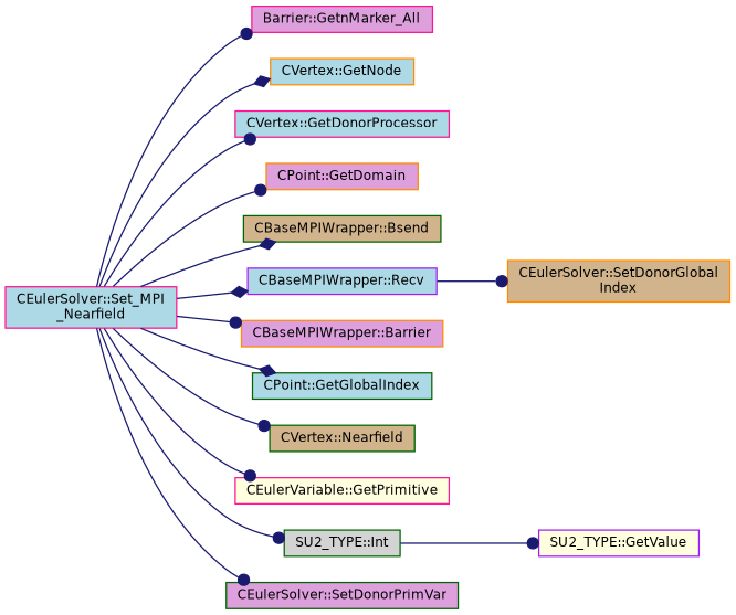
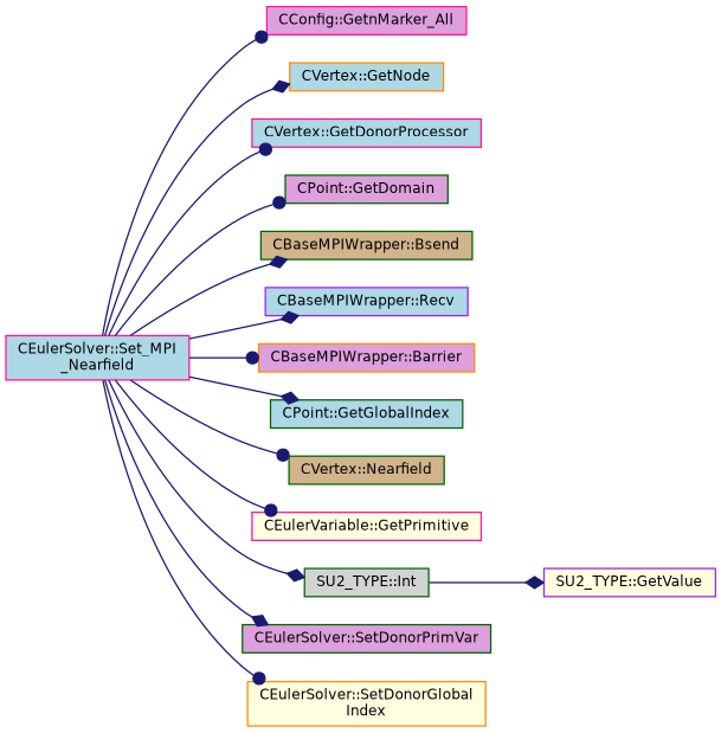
  digraph {
    rankdir=LR
    node [color=darkgreen fillcolor=lightblue fontname=Helvetica fontsize=10 shape=record style=filled]
    edge [arrowhead=dot color=midnightblue fontname=Helvetica fontsize=10 labelfontname=Helvetica labelfontsize=10 style=solid]
    n1 [color=deeppink fontcolor=black height=0.2 label="CEulerSolver::Set_MPI\l_Nearfield" width=0.4]
-   n2 [color=deeppink fillcolor=plum height=0.2 label="Barrier::GetnMarker_All" width=0.4]
+   n2 [color=deeppink fillcolor=plum height=0.2 label="CConfig::GetnMarker_All" width=0.4]
    n3 [color=darkorange height=0.2 label="CVertex::GetNode" width=0.4]
    n4 [color=deeppink height=0.2 label="CVertex::GetDonorProcessor" width=0.4]
-   n5 [color=darkorange fillcolor=plum height=0.2 label="CPoint::GetDomain" width=0.4]
+   n5 [fillcolor=plum height=0.2 label="CPoint::GetDomain" width=0.4]
    n6 [fillcolor=tan height=0.2 label="CBaseMPIWrapper::Bsend" width=0.4]
    n7 [color=purple height=0.2 label="CBaseMPIWrapper::Recv" width=0.4]
    n8 [color=darkorange fillcolor=plum height=0.2 label="CBaseMPIWrapper::Barrier" width=0.4]
    n9 [height=0.2 label="CPoint::GetGlobalIndex" width=0.4]
    n10 [fillcolor=tan height=0.2 label="CVertex::Nearfield" width=0.4]
    n11 [color=deeppink fillcolor=lightyellow height=0.2 label="CEulerVariable::GetPrimitive" width=0.4]
    n12 [fillcolor=lightgrey height=0.2 label="SU2_TYPE::Int" width=0.4]
    n13 [fillcolor=plum height=0.2 label="CEulerSolver::SetDonorPrimVar" width=0.4]
-   n14 [color=darkorange fillcolor=tan height=0.2 label="CEulerSolver::SetDonorGlobal\lIndex" width=0.4]
+   n14 [color=darkorange fillcolor=lightyellow height=0.2 label="CEulerSolver::SetDonorGlobal\lIndex" width=0.4]
    n15 [color=purple fillcolor=lightyellow height=0.2 label="SU2_TYPE::GetValue" width=0.4]
    n1 -> n2
    n1 -> n3 [arrowhead=diamond]
    n1 -> n4
    n1 -> n5
    n1 -> n6 [arrowhead=diamond]
    n1 -> n7 [arrowhead=diamond]
    n1 -> n8
    n1 -> n9 [arrowhead=diamond]
    n1 -> n10
    n1 -> n11
-   n1 -> n12
-   n1 -> n13
-   n7 -> n14
-   n12 -> n15
+   n1 -> n12 [arrowhead=diamond]
+   n1 -> n13 [arrowhead=diamond]
+   n1 -> n14
+   n12 -> n15 [arrowhead=diamond]
  }
